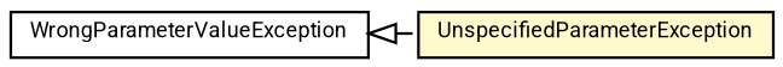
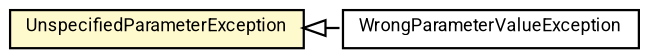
  digraph {
    nodesep=0.15
    rankdir=LR
    ranksep=0.25
    fontname="DejaVu Serif"
    node [fontcolor=black fontname="DejaVu Serif" fontsize=8 margin=0 shape=plaintext]
    n1 [height=0 label=<<table title="de.lmu.ifi.dbs.elki.utilities.optionhandling.UnspecifiedParameterException" border="0" cellborder="1" cellspacing="0" cellpadding="2" bgcolor="lemonChiffon" href="UnspecifiedParameterException.html" target="_parent"> 		<tr><td><table border="0" cellspacing="0" cellpadding="1"> 		<tr><td align="center" balign="center"> <font face="Roboto">UnspecifiedParameterException</font> </td></tr> 		</table></td></tr> 		</table>> width=0]
    n2 [height=0 label=<<table title="de.lmu.ifi.dbs.elki.utilities.optionhandling.WrongParameterValueException" border="0" cellborder="1" cellspacing="0" cellpadding="2" href="WrongParameterValueException.html" target="_parent"> 		<tr><td><table border="0" cellspacing="0" cellpadding="1"> 		<tr><td align="center" balign="center"> <font face="Roboto">WrongParameterValueException</font> </td></tr> 		</table></td></tr> 		</table>> width=0]
-   n2 -> n1 [arrowtail=empty color=black dir=back fontname="DejaVu Serif" fontsize=7 labelfontname=Roboto labelfontsize=7 weight=10 style=dashed]
+   n1 -> n2 [arrowtail=empty color=black dir=back fontname="DejaVu Serif" fontsize=7 labelfontname=Roboto labelfontsize=7 weight=10 style=dashed]
  }
